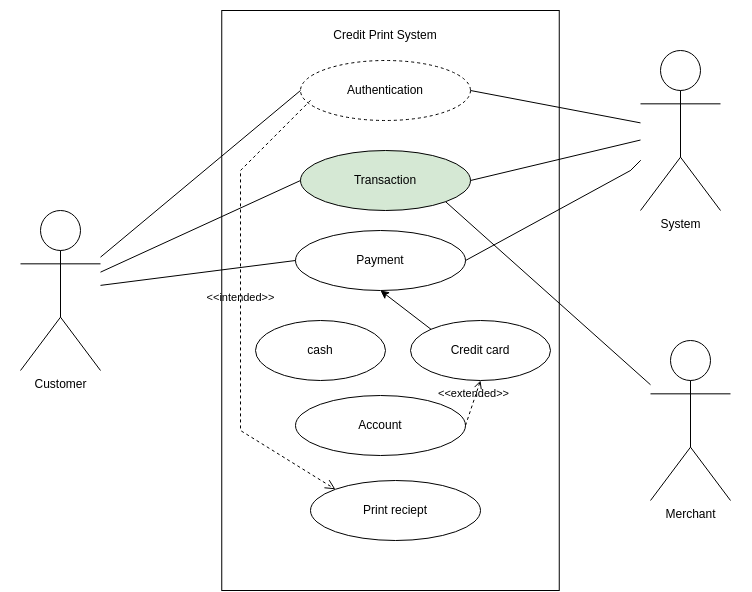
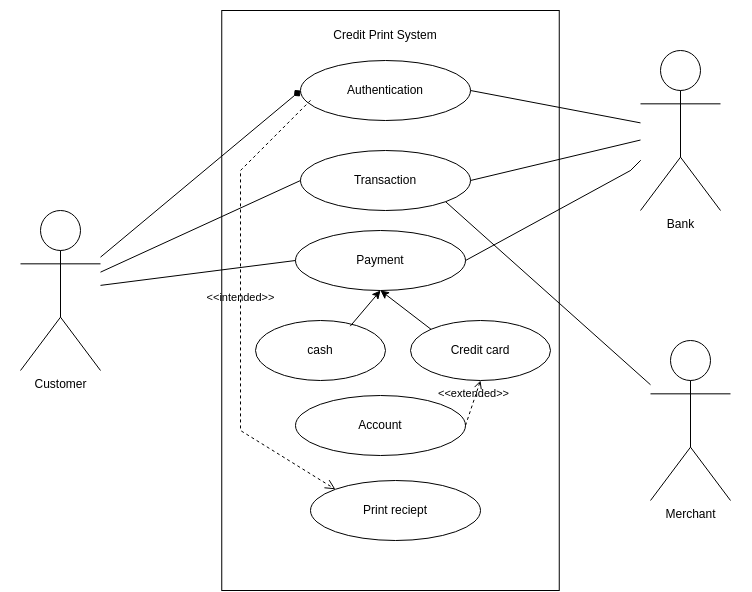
  <mxCell id="0" value="" />
  <mxCell id="1" parent="0" />
  <mxCell id="2" value="" style="rounded=0;whiteSpace=wrap;html=1;rotation=90;" vertex="1" parent="1"><mxGeometry x="100" y="131.25" width="580" height="337.5" as="geometry" /></mxCell>
- <mxCell id="3" value="Authentication" style="ellipse;whiteSpace=wrap;html=1;dashed=1;" vertex="1" parent="1"><mxGeometry x="300" y="60" width="170" height="60" as="geometry" /></mxCell>
+ <mxCell id="3" value="Authentication" style="ellipse;whiteSpace=wrap;html=1;" vertex="1" parent="1"><mxGeometry x="300" y="60" width="170" height="60" as="geometry" /></mxCell>
  <mxCell id="4" value="Payment" style="ellipse;whiteSpace=wrap;html=1;" vertex="1" parent="1"><mxGeometry x="295" y="230" width="170" height="60" as="geometry" /></mxCell>
  <mxCell id="5" value="cash" style="ellipse;whiteSpace=wrap;html=1;" vertex="1" parent="1"><mxGeometry x="255" y="320" width="130" height="60" as="geometry" /></mxCell>
  <mxCell id="6" value="Credit card" style="ellipse;whiteSpace=wrap;html=1;" vertex="1" parent="1"><mxGeometry x="410" y="320" width="140" height="60" as="geometry" /></mxCell>
  <mxCell id="7" value="Account" style="ellipse;whiteSpace=wrap;html=1;" vertex="1" parent="1"><mxGeometry x="295" y="395" width="170" height="60" as="geometry" /></mxCell>
- <mxCell id="8" value="Transaction" style="ellipse;whiteSpace=wrap;html=1;fillColor=#d5e8d4;" vertex="1" parent="1"><mxGeometry x="300" y="150" width="170" height="60" as="geometry" /></mxCell>
+ <mxCell id="8" value="Transaction" style="ellipse;whiteSpace=wrap;html=1;" vertex="1" parent="1"><mxGeometry x="300" y="150" width="170" height="60" as="geometry" /></mxCell>
  <mxCell id="9" value="Print reciept" style="ellipse;whiteSpace=wrap;html=1;" vertex="1" parent="1"><mxGeometry x="310" y="480" width="170" height="60" as="geometry" /></mxCell>
  <mxCell id="10" value="Credit Print System" style="text;html=1;align=center;verticalAlign=middle;whiteSpace=wrap;rounded=0;" vertex="1" parent="1"><mxGeometry x="290" y="20" width="190" height="30" as="geometry" /></mxCell>
  <mxCell id="11" value="Customer" style="shape=umlActor;verticalLabelPosition=bottom;verticalAlign=top;html=1;outlineConnect=0;" vertex="1" parent="1"><mxGeometry x="20" y="210" width="80" height="160" as="geometry" /></mxCell>
- <mxCell id="12" value="System" style="shape=umlActor;verticalLabelPosition=bottom;verticalAlign=top;html=1;outlineConnect=0;" vertex="1" parent="1"><mxGeometry x="640" y="50" width="80" height="160" as="geometry" /></mxCell>
+ <mxCell id="12" value="Bank" style="shape=umlActor;verticalLabelPosition=bottom;verticalAlign=top;html=1;outlineConnect=0;" vertex="1" parent="1"><mxGeometry x="640" y="50" width="80" height="160" as="geometry" /></mxCell>
  <mxCell id="13" value="Merchant" style="shape=umlActor;verticalLabelPosition=bottom;verticalAlign=top;html=1;outlineConnect=0;points=[[0,0.333,0,0,0],[0,1,0,-31,6],[0,1,0,-31,28],[0,1,0,0,0],[0.25,0.1,0,0,0],[0.5,0,0,0,0],[0.5,0.5,0,0,0],[0.75,0.1,0,0,0],[1,0.333,0,0,0],[1,1,0,0,0],[1,1,0,44,25]];" vertex="1" parent="1"><mxGeometry x="650" y="340" width="80" height="160" as="geometry" /></mxCell>
- <mxCell id="14" value="" style="endArrow=none;html=1;rounded=0;entryX=0;entryY=0.5;entryDx=0;entryDy=0;" edge="1" parent="1" source="11" target="3"><mxGeometry width="50" height="50" relative="1" as="geometry"><mxPoint x="130" y="250" as="sourcePoint" /><mxPoint x="560" y="200" as="targetPoint" /></mxGeometry></mxCell>
+ <mxCell id="14" value="" style="endArrow=diamond;html=1;rounded=0;entryX=0;entryY=0.5;entryDx=0;entryDy=0;" edge="1" parent="1" source="11" target="3"><mxGeometry width="50" height="50" relative="1" as="geometry"><mxPoint x="130" y="250" as="sourcePoint" /><mxPoint x="560" y="200" as="targetPoint" /></mxGeometry></mxCell>
  <mxCell id="15" value="" style="endArrow=none;html=1;rounded=0;entryX=0;entryY=0.5;entryDx=0;entryDy=0;" edge="1" parent="1" source="11" target="8"><mxGeometry width="50" height="50" relative="1" as="geometry"><mxPoint x="130" y="280" as="sourcePoint" /><mxPoint x="560" y="200" as="targetPoint" /></mxGeometry></mxCell>
  <mxCell id="16" value="" style="endArrow=none;html=1;rounded=0;entryX=0;entryY=0.5;entryDx=0;entryDy=0;" edge="1" parent="1" source="11" target="4"><mxGeometry width="50" height="50" relative="1" as="geometry"><mxPoint x="130" y="310" as="sourcePoint" /><mxPoint x="560" y="200" as="targetPoint" /></mxGeometry></mxCell>
  <mxCell id="17" value="" style="endArrow=none;html=1;rounded=0;entryX=1;entryY=0.5;entryDx=0;entryDy=0;" edge="1" parent="1" source="12" target="3"><mxGeometry width="50" height="50" relative="1" as="geometry"><mxPoint x="620" y="120" as="sourcePoint" /><mxPoint x="390" y="250" as="targetPoint" /></mxGeometry></mxCell>
  <mxCell id="18" value="" style="endArrow=none;html=1;rounded=0;entryX=1;entryY=0.5;entryDx=0;entryDy=0;" edge="1" parent="1" source="12" target="8"><mxGeometry width="50" height="50" relative="1" as="geometry"><mxPoint x="620" y="150" as="sourcePoint" /><mxPoint x="390" y="250" as="targetPoint" /></mxGeometry></mxCell>
  <mxCell id="19" value="" style="endArrow=none;html=1;rounded=0;exitX=1;exitY=0.5;exitDx=0;exitDy=0;" edge="1" parent="1" source="4"><mxGeometry width="50" height="50" relative="1" as="geometry"><mxPoint x="340" y="300" as="sourcePoint" /><mxPoint x="630" y="170" as="targetPoint" /><Array as="points"><mxPoint x="630" y="170" /><mxPoint x="640" y="160" /></Array></mxGeometry></mxCell>
  <mxCell id="20" value="" style="endArrow=none;html=1;rounded=0;entryX=1;entryY=1;entryDx=0;entryDy=0;" edge="1" parent="1" source="13" target="8"><mxGeometry width="50" height="50" relative="1" as="geometry"><mxPoint x="340" y="300" as="sourcePoint" /><mxPoint x="390" y="250" as="targetPoint" /></mxGeometry></mxCell>
+ <mxCell id="21" value="" style="endArrow=classic;html=1;rounded=0;exitX=0.729;exitY=0.094;exitDx=0;exitDy=0;entryX=0.5;entryY=1;entryDx=0;entryDy=0;exitPerimeter=0;" edge="1" parent="1" source="5" target="4"><mxGeometry width="50" height="50" relative="1" as="geometry"><mxPoint x="340" y="470" as="sourcePoint" /><mxPoint x="390" y="420" as="targetPoint" /></mxGeometry></mxCell>
  <mxCell id="22" value="" style="endArrow=classic;html=1;rounded=0;exitX=0;exitY=0;exitDx=0;exitDy=0;entryX=0.5;entryY=1;entryDx=0;entryDy=0;" edge="1" parent="1" source="6" target="4"><mxGeometry width="50" height="50" relative="1" as="geometry"><mxPoint x="340" y="470" as="sourcePoint" /><mxPoint x="390" y="420" as="targetPoint" /></mxGeometry></mxCell>
  <mxCell id="23" value="&amp;lt;&amp;lt;intended&amp;gt;&amp;gt;" style="endArrow=open;startArrow=none;endFill=0;startFill=0;endSize=8;html=1;verticalAlign=bottom;dashed=1;labelBackgroundColor=none;rounded=0;entryX=0;entryY=0;entryDx=0;entryDy=0;exitX=0.155;exitY=0.737;exitDx=0;exitDy=0;exitPerimeter=0;" edge="1" parent="1" source="2" target="9"><mxGeometry width="160" relative="1" as="geometry"><mxPoint x="238.03" y="167.28" as="sourcePoint" /><mxPoint x="255" y="480" as="targetPoint" /><Array as="points"><mxPoint x="240" y="170" /><mxPoint x="240" y="430" /></Array></mxGeometry></mxCell>
  <mxCell id="24" value="&amp;lt;&amp;lt;extended&amp;gt;&amp;gt;" style="html=1;verticalAlign=bottom;labelBackgroundColor=none;endArrow=open;endFill=0;dashed=1;rounded=0;exitX=1;exitY=0.5;exitDx=0;exitDy=0;entryX=0.5;entryY=1;entryDx=0;entryDy=0;" edge="1" parent="1" source="7" target="6"><mxGeometry width="160" relative="1" as="geometry"><mxPoint x="520" y="270" as="sourcePoint" /><mxPoint x="680" y="270" as="targetPoint" /></mxGeometry></mxCell>
